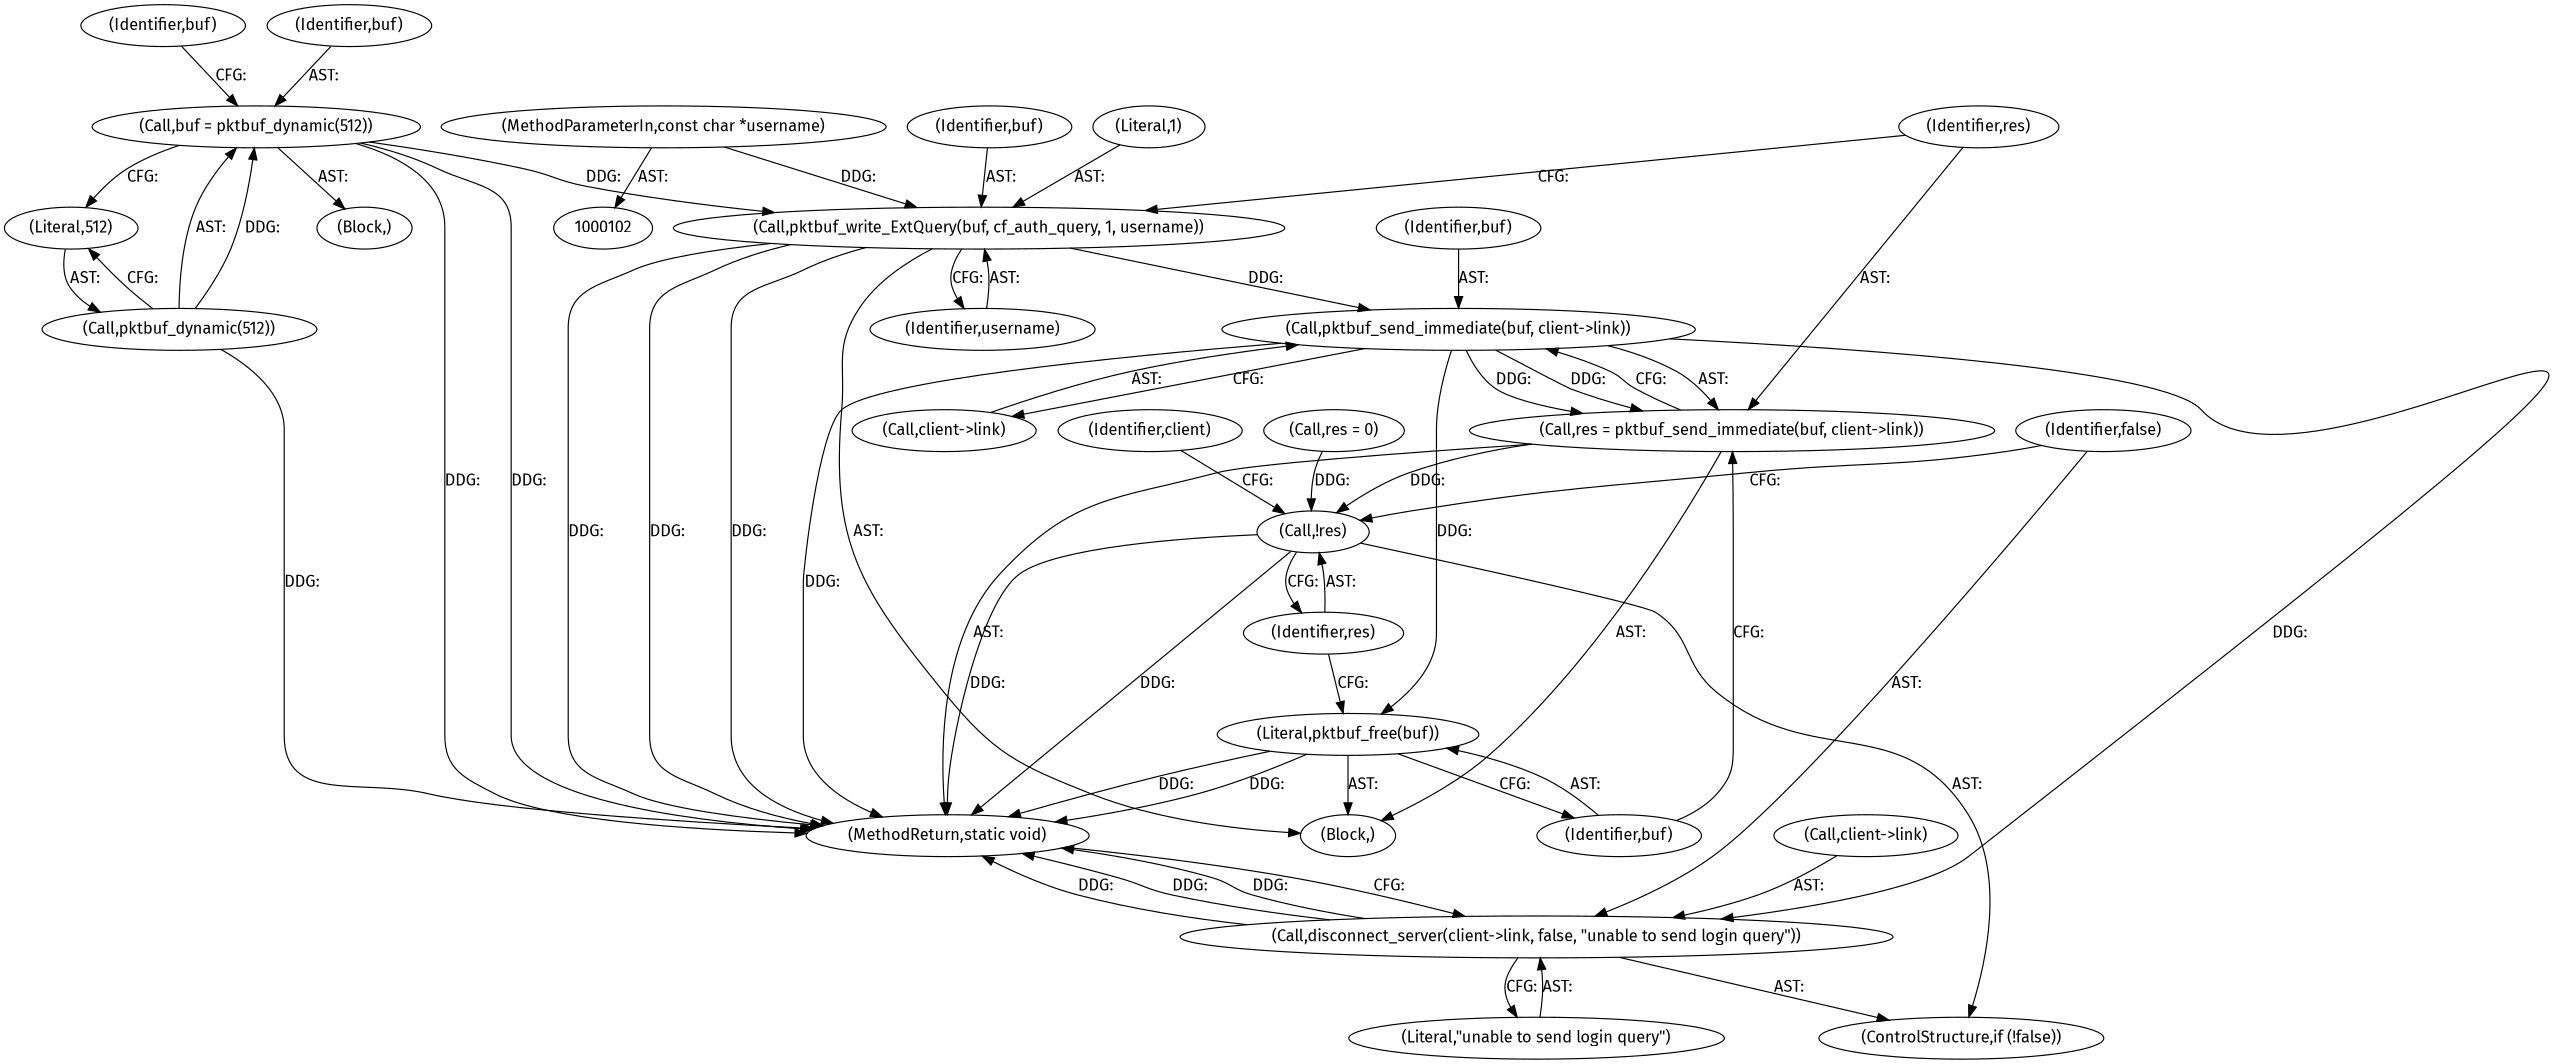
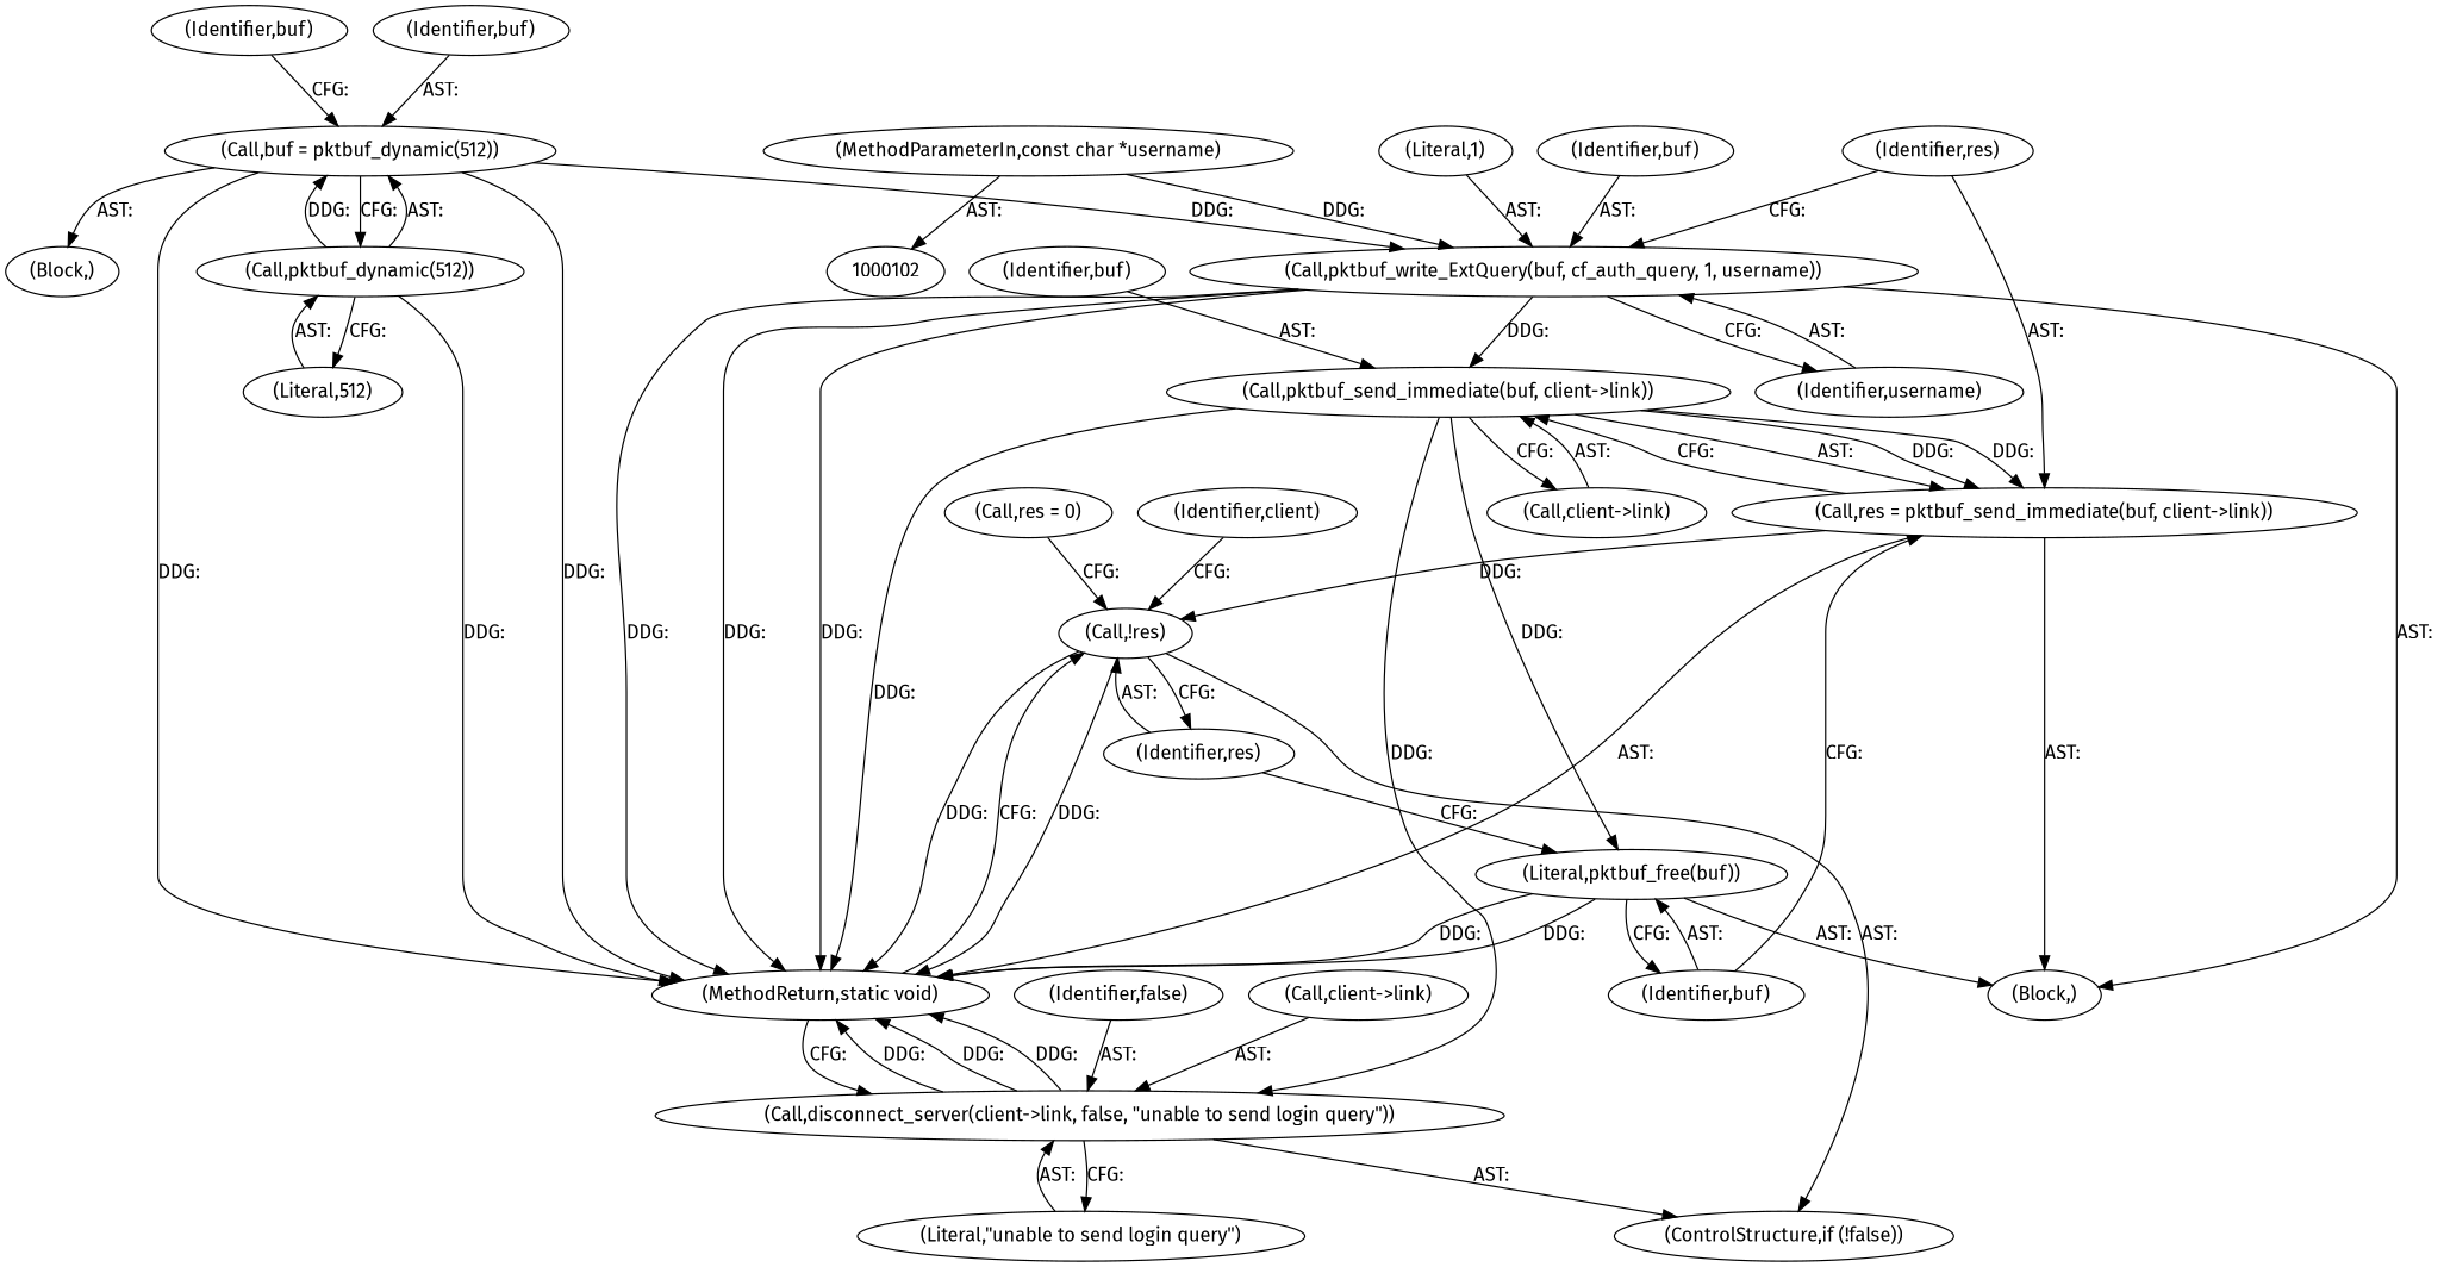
  digraph {
    fontname="Fira Sans"
    node [fontname="Fira Sans"]
    edge [fontname="Fira Sans"]
    n1 [label="(Call,pktbuf_send_immediate(buf, client->link))"]
    n2 [label="(Call,res = pktbuf_send_immediate(buf, client->link))"]
    n3 [label="(Literal,pktbuf_free(buf))"]
    n4 [label="(Call,disconnect_server(client->link, false, \"unable to send login query\"))"]
    n5 [label="(MethodReturn,static void)"]
    n6 [label="(Call,client->link)"]
    n7 [label="(Block,)"]
    n8 [label="(Call,!res)"]
    n9 [label="(Identifier,buf)"]
    n10 [label="(ControlStructure,if (!false))"]
    n11 [label="(Literal,\"unable to send login query\")"]
    n12 [label="(Call,pktbuf_write_ExtQuery(buf, cf_auth_query, 1, username))"]
    n13 [label="(Identifier,username)"]
    n14 [label="(Call,buf = pktbuf_dynamic(512))"]
    n15 [label="(Call,pktbuf_dynamic(512))"]
    n16 [label="(Block,)"]
    n17 [label="(Literal,512)"]
    n18 [label="(MethodParameterIn,const char *username)"]
    1000102
    n20 [label="(Identifier,res)"]
    n21 [label="(Identifier,res)"]
    n22 [label="(Identifier,buf)"]
    n23 [label="(Identifier,buf)"]
    n24 [label="(Identifier,buf)"]
    n25 [label="(Call,res = 0)"]
    n26 [label="(Identifier,client)"]
    n27 [label="(Identifier,false)"]
    n28 [label="(Call,client->link)"]
    n29 [label="(Literal,1)"]
    n30 [label="(Identifier,buf)"]
    n1 -> n2 [label="AST: "]
    n1 -> n2 [label="DDG: "]
    n1 -> n2 [label="DDG: "]
    n1 -> n3 [label="DDG: "]
    n1 -> n4 [label="DDG: "]
    n1 -> n5 [label="DDG: "]
    n1 -> n6 [label="CFG: "]
    n2 -> n1 [label="CFG: "]
    n2 -> n5 [label="AST: "]
    n2 -> n7 [label="AST: "]
    n2 -> n8 [label="DDG: "]
    n3 -> n5 [label="DDG: "]
    n3 -> n5 [label="DDG: "]
    n3 -> n7 [label="AST: "]
    n3 -> n9 [label="CFG: "]
    n4 -> n5 [label="DDG: "]
    n4 -> n5 [label="DDG: "]
    n4 -> n5 [label="DDG: "]
    n4 -> n10 [label="AST: "]
    n4 -> n11 [label="CFG: "]
    n5 -> n4 [label="CFG: "]
-   n27 -> n8 [label="CFG: "]
+   n5 -> n8 [label="CFG: "]
    n6 -> n1 [label="AST: "]
    n8 -> n5 [label="DDG: "]
    n8 -> n5 [label="DDG: "]
    n8 -> n10 [label="AST: "]
    n8 -> n20 [label="CFG: "]
    n9 -> n2 [label="CFG: "]
    n9 -> n3 [label="AST: "]
    n11 -> n4 [label="AST: "]
    n12 -> n1 [label="DDG: "]
    n12 -> n5 [label="DDG: "]
    n12 -> n5 [label="DDG: "]
    n12 -> n5 [label="DDG: "]
    n12 -> n7 [label="AST: "]
    n12 -> n13 [label="CFG: "]
    n13 -> n12 [label="AST: "]
    n14 -> n5 [label="DDG: "]
    n14 -> n5 [label="DDG: "]
    n14 -> n12 [label="DDG: "]
-   n14 -> n17 [label="CFG: "]
+   n14 -> n15 [label="CFG: "]
    n14 -> n16 [label="AST: "]
    n15 -> n5 [label="DDG: "]
    n15 -> n14 [label="AST: "]
    n15 -> n14 [label="DDG: "]
    n15 -> n17 [label="CFG: "]
    n17 -> n15 [label="AST: "]
    n18 -> n12 [label="DDG: "]
    n18 -> 1000102 [label="AST: "]
    n20 -> n3 [label="CFG: "]
    n20 -> n8 [label="AST: "]
    n21 -> n2 [label="AST: "]
    n21 -> n12 [label="CFG: "]
    n22 -> n1 [label="AST: "]
    n23 -> n14 [label="CFG: "]
    n24 -> n12 [label="AST: "]
-   n25 -> n8 [label="DDG: "]
+   n25 -> n8 [label="CFG: "]
    n26 -> n8 [label="CFG: "]
    n27 -> n4 [label="AST: "]
    n28 -> n4 [label="AST: "]
    n29 -> n12 [label="AST: "]
    n30 -> n14 [label="AST: "]
  }
